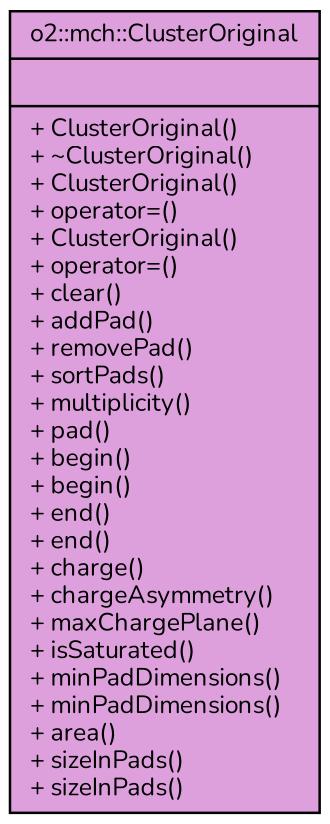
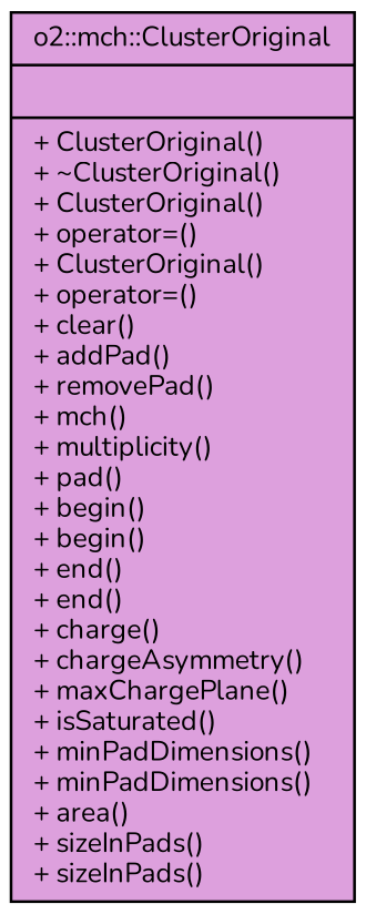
  digraph {
    fontname=Nunito
-   n1 [color=black fillcolor=plum fontcolor=black fontname=Nunito fontsize=10 height=0.2 label="{o2::mch::ClusterOriginal\n||+ ClusterOriginal()\l+ ~ClusterOriginal()\l+ ClusterOriginal()\l+ operator=()\l+ ClusterOriginal()\l+ operator=()\l+ clear()\l+ addPad()\l+ removePad()\l+ sortPads()\l+ multiplicity()\l+ pad()\l+ begin()\l+ begin()\l+ end()\l+ end()\l+ charge()\l+ chargeAsymmetry()\l+ maxChargePlane()\l+ isSaturated()\l+ minPadDimensions()\l+ minPadDimensions()\l+ area()\l+ sizeInPads()\l+ sizeInPads()\l}" shape=record style=filled width=0.4]
+   n1 [color=black fillcolor=plum fontcolor=black fontname=Nunito fontsize=10 height=0.2 label="{o2::mch::ClusterOriginal\n||+ ClusterOriginal()\l+ ~ClusterOriginal()\l+ ClusterOriginal()\l+ operator=()\l+ ClusterOriginal()\l+ operator=()\l+ clear()\l+ addPad()\l+ removePad()\l+ mch()\l+ multiplicity()\l+ pad()\l+ begin()\l+ begin()\l+ end()\l+ end()\l+ charge()\l+ chargeAsymmetry()\l+ maxChargePlane()\l+ isSaturated()\l+ minPadDimensions()\l+ minPadDimensions()\l+ area()\l+ sizeInPads()\l+ sizeInPads()\l}" shape=record style=filled width=0.4]
  }
